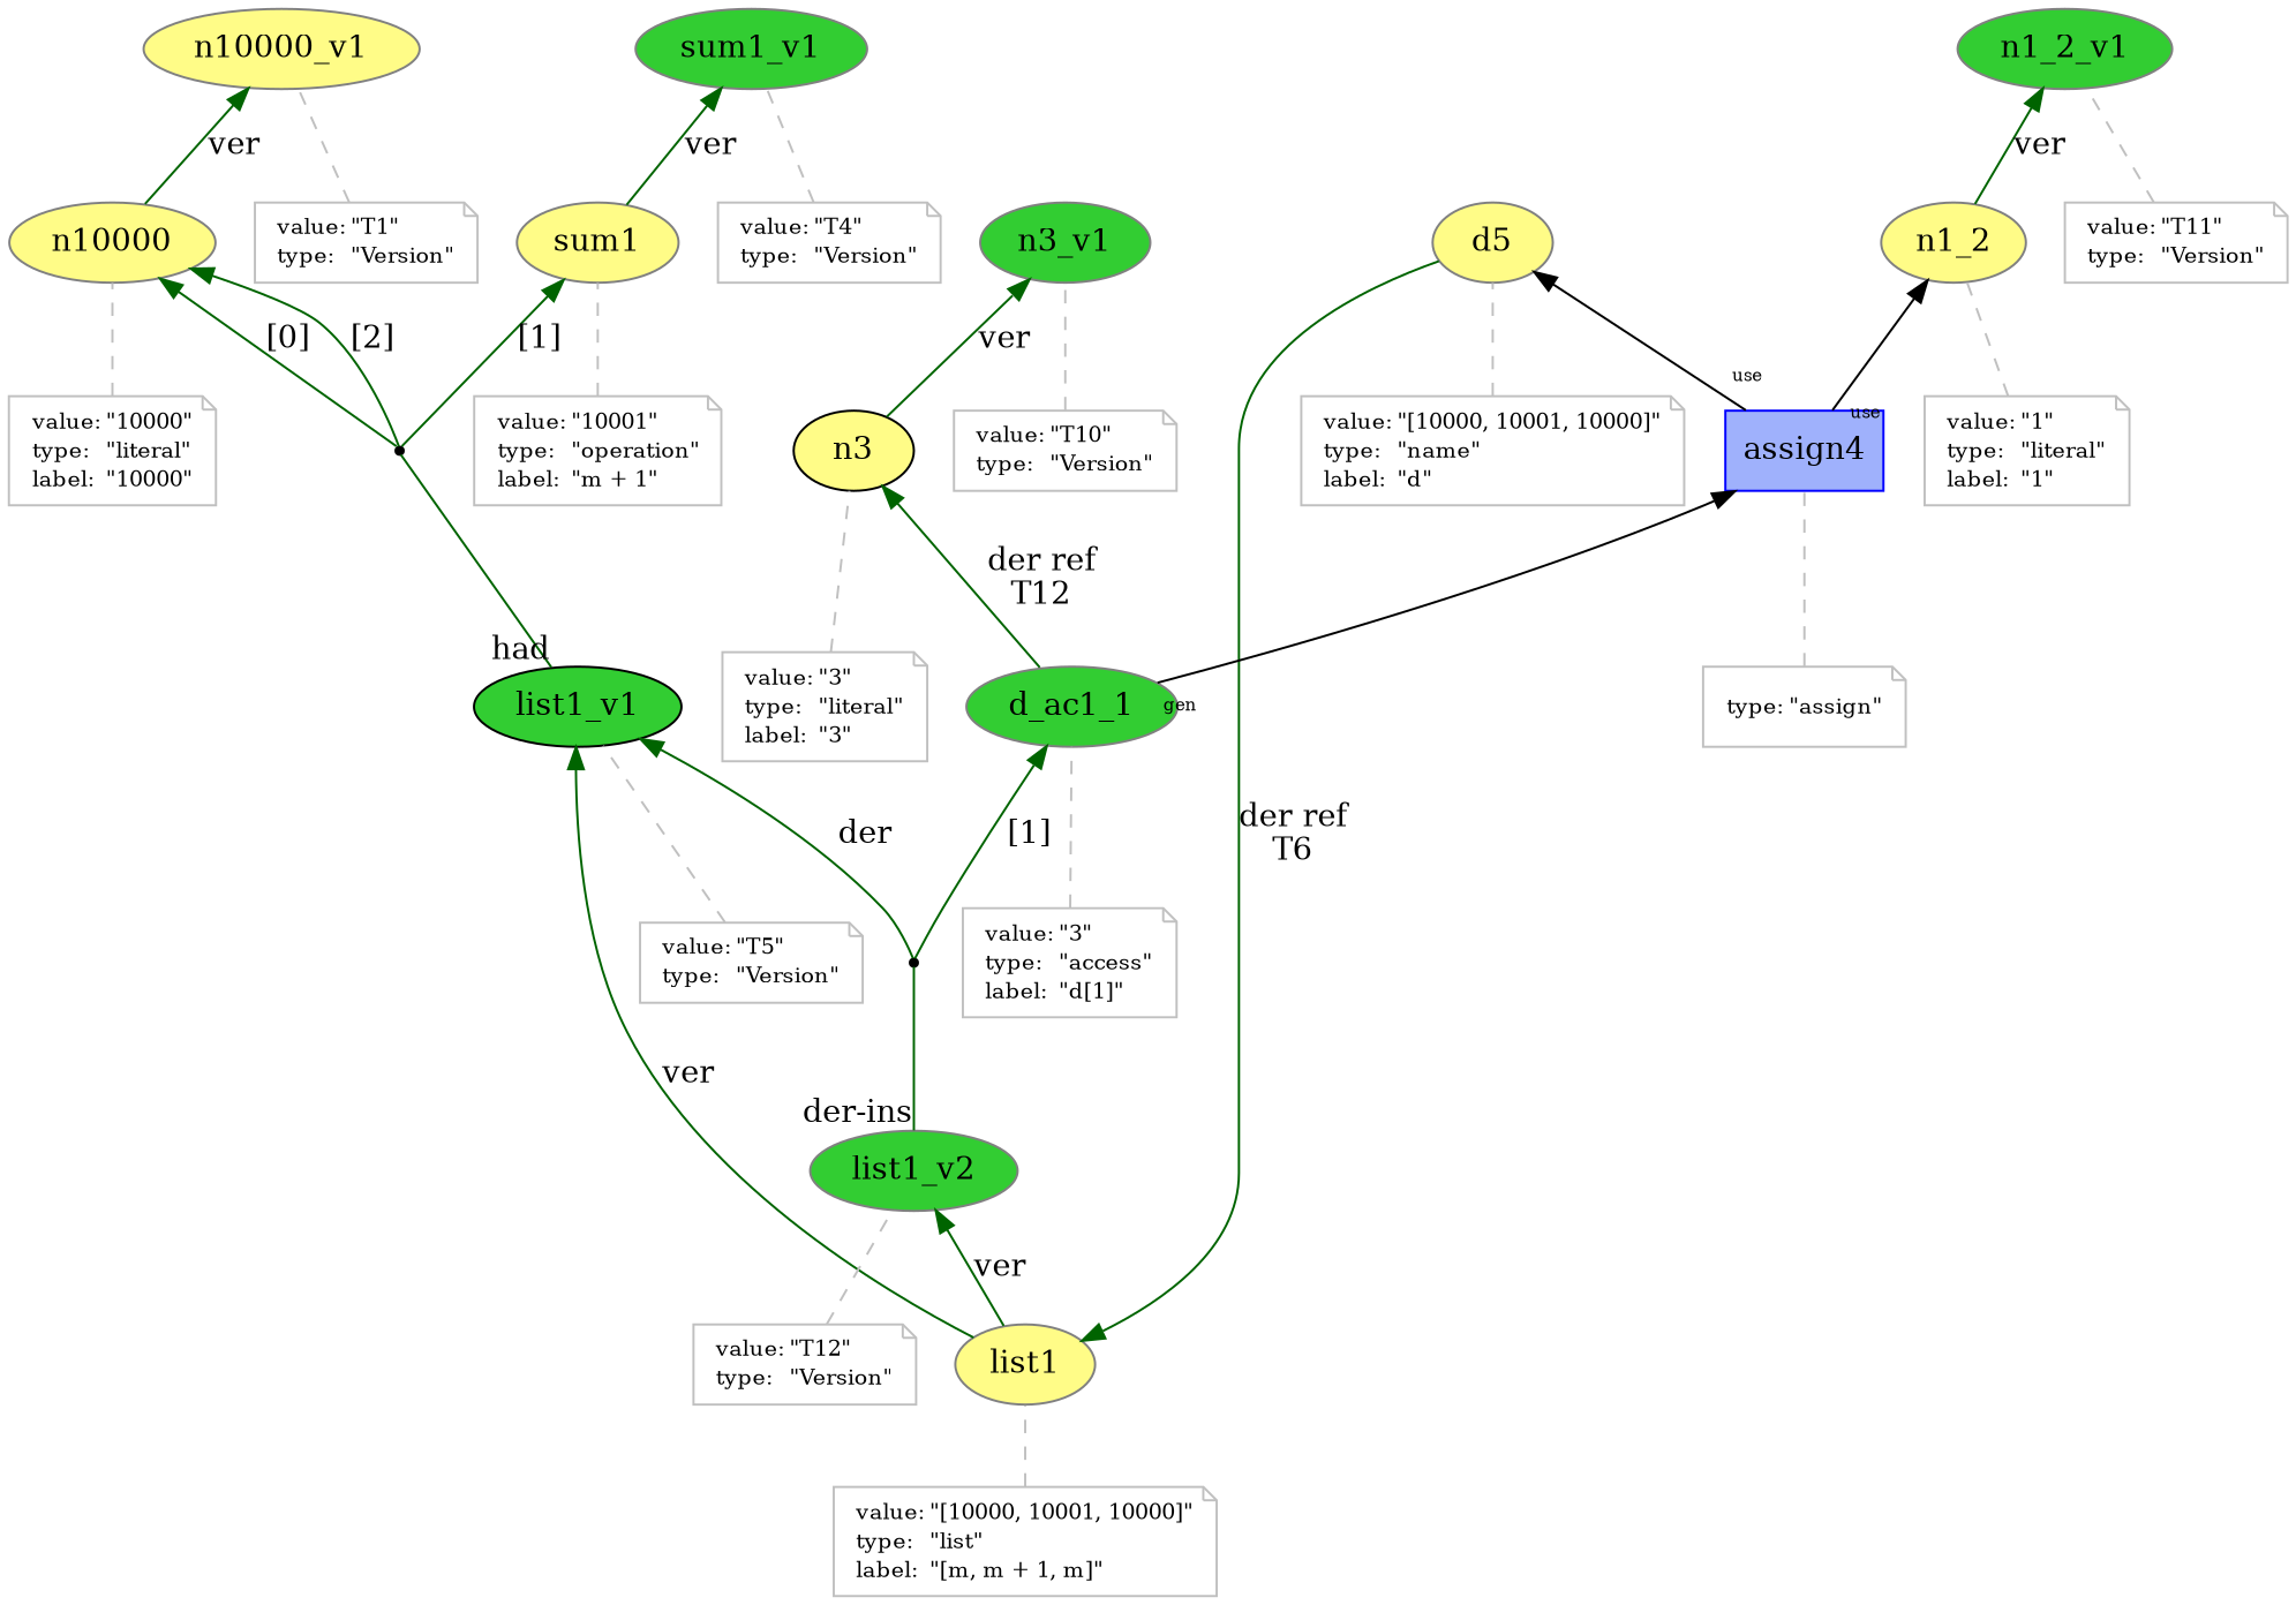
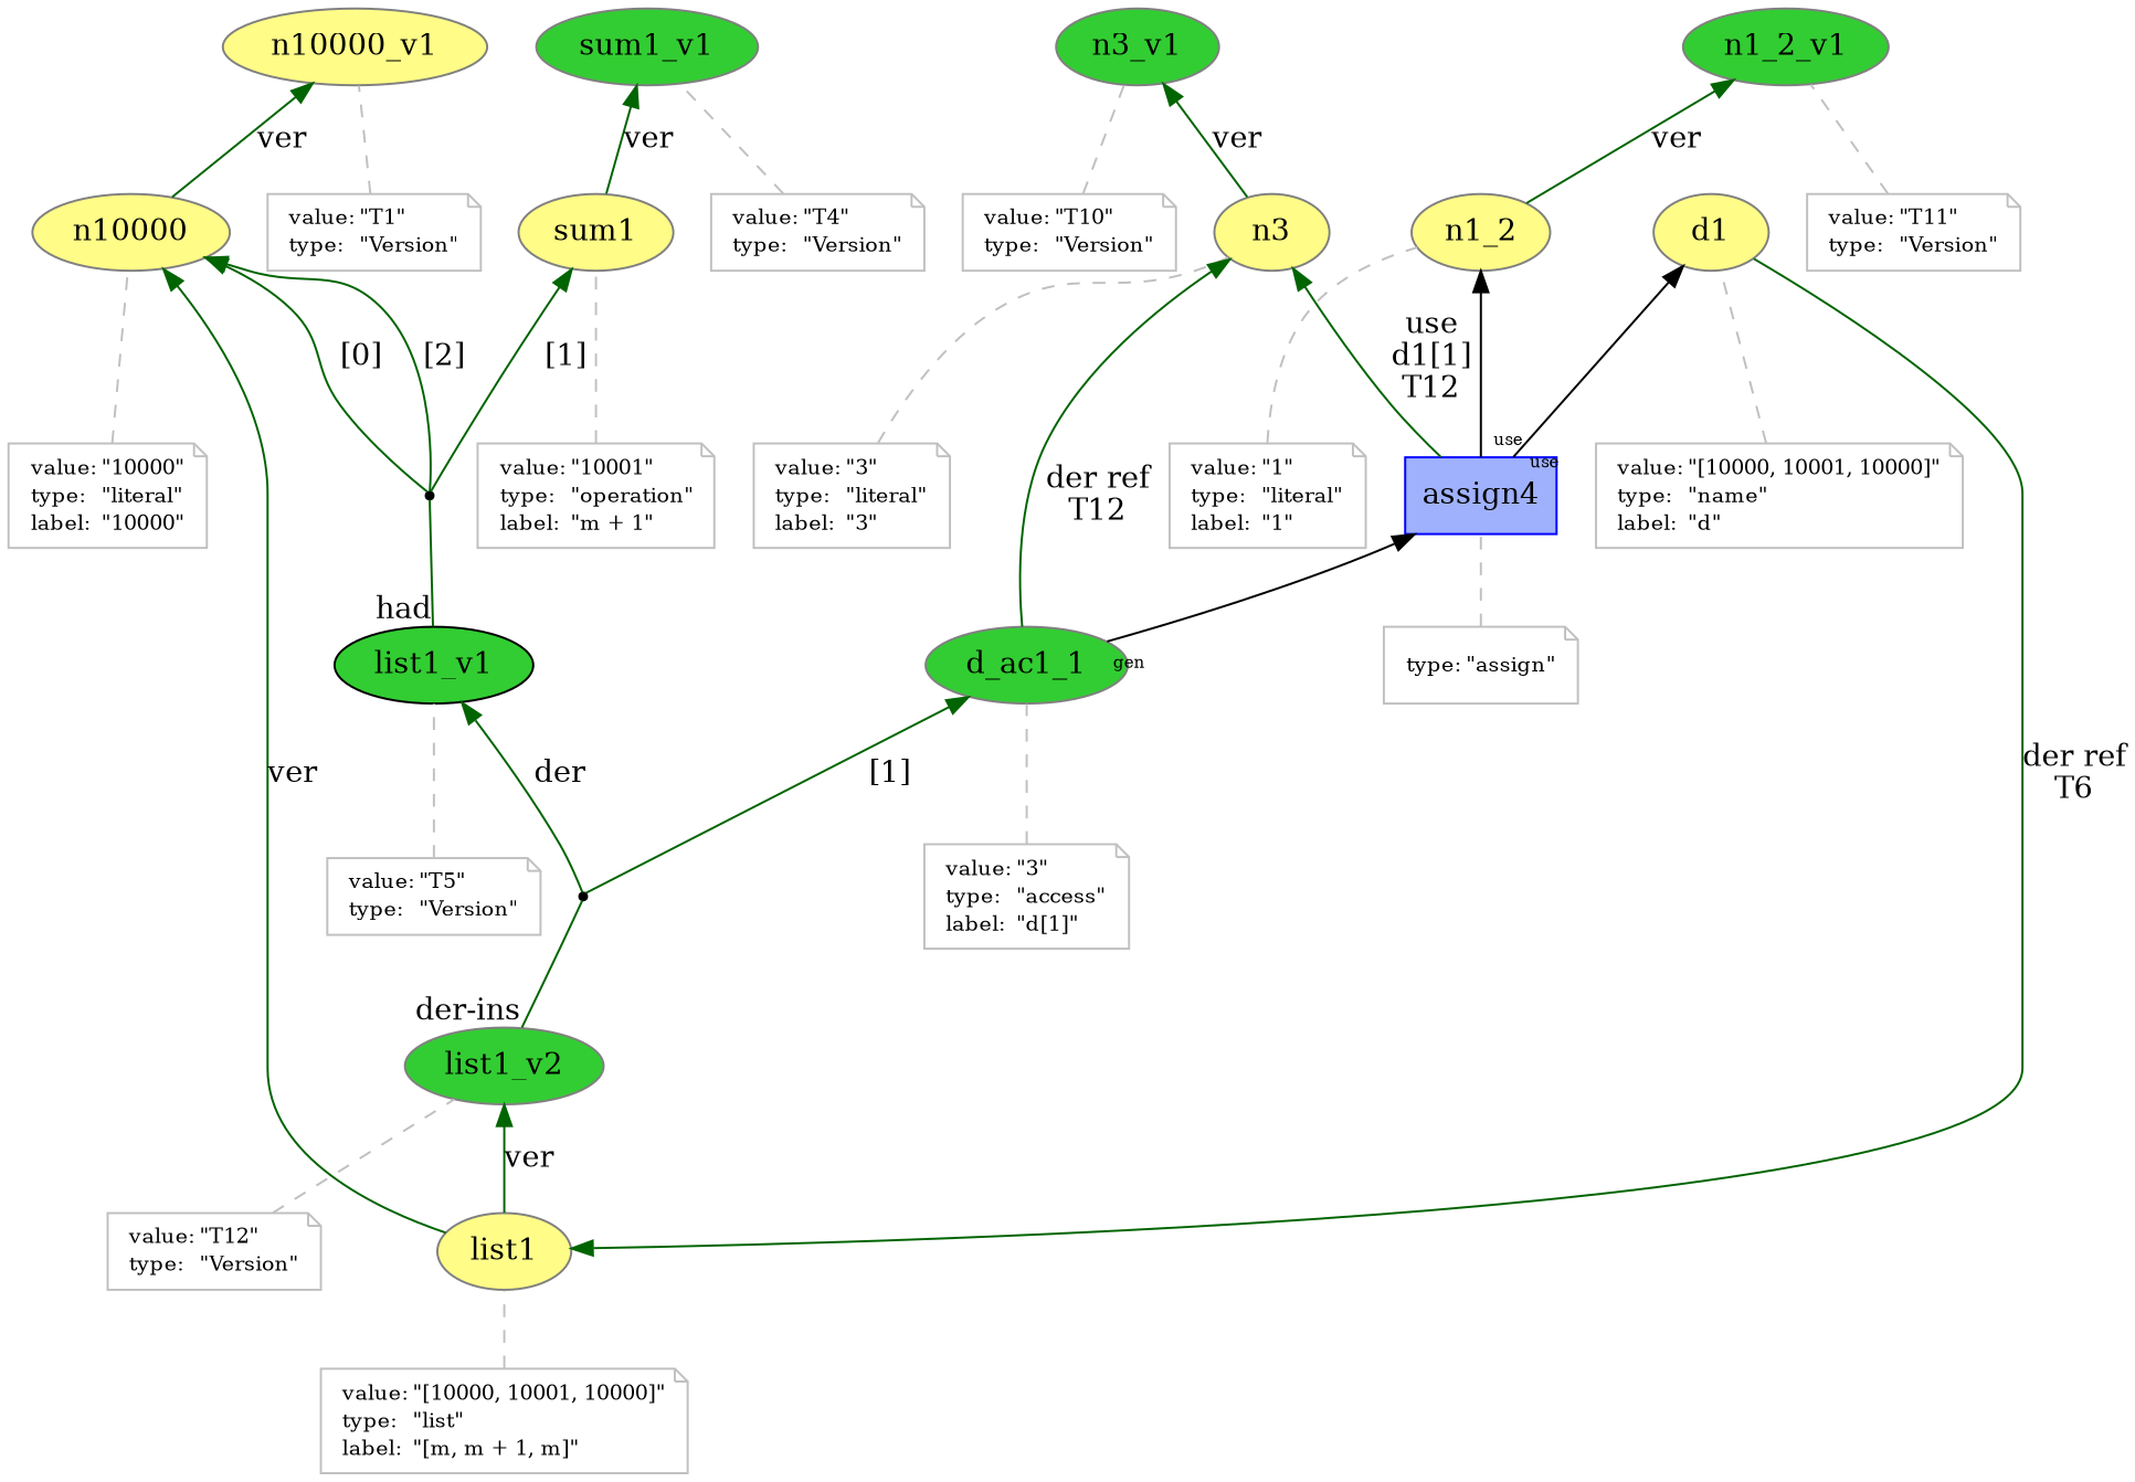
  digraph {
    rankdir=BT
    node [color=gray shape=note]
    edge [color=darkgreen labelangle=60.0 labeldistance=1.5 labelfontsize=8 rotation=20]
    n1 [color="#808080" fillcolor="#FFFC87" label=n10000 style=filled shape=""]
    n2 [color="#808080" fillcolor="#FFFC87" label=n10000_v1 style=filled shape=""]
    n3 [fontcolor=black fontsize=10 label=<<TABLE cellpadding="0" border="0"> 	<TR> 	    <TD align="left">value:</TD> 	    <TD align="left">&quot;10000&quot;</TD> 	</TR> 	<TR> 	    <TD align="left">type:</TD> 	    <TD align="left">&quot;literal&quot;</TD> 	</TR> 	<TR> 	    <TD align="left">label:</TD> 	    <TD align="left">&quot;10000&quot;</TD> 	</TR> </TABLE>>]
    n4 [fontcolor=black fontsize=10 label=<<TABLE cellpadding="0" border="0"> 	<TR> 	    <TD align="left">value:</TD> 	    <TD align="left">&quot;T1&quot;</TD> 	</TR> 	<TR> 	    <TD align="left">type:</TD> 	    <TD align="left">&quot;Version&quot;</TD> 	</TR> </TABLE>>]
    n5 [color="#808080" fillcolor="#FFFC87" label=sum1 style=filled shape=""]
    n6 [color="#808080" fillcolor="#32CD32" label=sum1_v1 style=filled shape=""]
    n7 [fontcolor=black fontsize=10 label=<<TABLE cellpadding="0" border="0"> 	<TR> 	    <TD align="left">value:</TD> 	    <TD align="left">&quot;10001&quot;</TD> 	</TR> 	<TR> 	    <TD align="left">type:</TD> 	    <TD align="left">&quot;operation&quot;</TD> 	</TR> 	<TR> 	    <TD align="left">label:</TD> 	    <TD align="left">&quot;m + 1&quot;</TD> 	</TR> </TABLE>>]
    n8 [fontcolor=black fontsize=10 label=<<TABLE cellpadding="0" border="0"> 	<TR> 	    <TD align="left">value:</TD> 	    <TD align="left">&quot;T4&quot;</TD> 	</TR> 	<TR> 	    <TD align="left">type:</TD> 	    <TD align="left">&quot;Version&quot;</TD> 	</TR> </TABLE>>]
    n9 [color="#808080" fillcolor="#FFFC87" label=list1 style=filled shape=""]
    n10 [color=black fillcolor="#32CD32" label=list1_v1 style=filled shape=""]
    n11 [color="#808080" fillcolor="#32CD32" label=list1_v2 style=filled shape=""]
    bn0 [shape=point color=""]
    bn1 [shape=point color=""]
    n14 [fontcolor=black fontsize=10 label=<<TABLE cellpadding="0" border="0"> 	<TR> 	    <TD align="left">value:</TD> 	    <TD align="left">&quot;[10000, 10001, 10000]&quot;</TD> 	</TR> 	<TR> 	    <TD align="left">type:</TD> 	    <TD align="left">&quot;list&quot;</TD> 	</TR> 	<TR> 	    <TD align="left">label:</TD> 	    <TD align="left">&quot;[m, m + 1, m]&quot;</TD> 	</TR> </TABLE>>]
    n15 [fontcolor=black fontsize=10 label=<<TABLE cellpadding="0" border="0"> 	<TR> 	    <TD align="left">value:</TD> 	    <TD align="left">&quot;T5&quot;</TD> 	</TR> 	<TR> 	    <TD align="left">type:</TD> 	    <TD align="left">&quot;Version&quot;</TD> 	</TR> </TABLE>>]
-   n16 [color="#808080" fillcolor="#FFFC87" label=d5 style=filled shape=""]
+   n16 [color="#808080" fillcolor="#FFFC87" label=d1 style=filled shape=""]
    n17 [fontcolor=black fontsize=10 label=<<TABLE cellpadding="0" border="0"> 	<TR> 	    <TD align="left">value:</TD> 	    <TD align="left">&quot;[10000, 10001, 10000]&quot;</TD> 	</TR> 	<TR> 	    <TD align="left">type:</TD> 	    <TD align="left">&quot;name&quot;</TD> 	</TR> 	<TR> 	    <TD align="left">label:</TD> 	    <TD align="left">&quot;d&quot;</TD> 	</TR> </TABLE>>]
-   n18 [color=black fillcolor="#FFFC87" label=n3 style=filled shape=""]
+   n18 [color="#808080" fillcolor="#FFFC87" label=n3 style=filled shape=""]
    n19 [color="#808080" fillcolor="#32CD32" label=n3_v1 style=filled shape=""]
    n20 [fontcolor=black fontsize=10 label=<<TABLE cellpadding="0" border="0"> 	<TR> 	    <TD align="left">value:</TD> 	    <TD align="left">&quot;3&quot;</TD> 	</TR> 	<TR> 	    <TD align="left">type:</TD> 	    <TD align="left">&quot;literal&quot;</TD> 	</TR> 	<TR> 	    <TD align="left">label:</TD> 	    <TD align="left">&quot;3&quot;</TD> 	</TR> </TABLE>>]
    n21 [fontcolor=black fontsize=10 label=<<TABLE cellpadding="0" border="0"> 	<TR> 	    <TD align="left">value:</TD> 	    <TD align="left">&quot;T10&quot;</TD> 	</TR> 	<TR> 	    <TD align="left">type:</TD> 	    <TD align="left">&quot;Version&quot;</TD> 	</TR> </TABLE>>]
    n22 [color="#808080" fillcolor="#FFFC87" label=n1_2 style=filled shape=""]
    n23 [color="#808080" fillcolor="#32CD32" label=n1_2_v1 style=filled shape=""]
    n24 [fontcolor=black fontsize=10 label=<<TABLE cellpadding="0" border="0"> 	<TR> 	    <TD align="left">value:</TD> 	    <TD align="left">&quot;1&quot;</TD> 	</TR> 	<TR> 	    <TD align="left">type:</TD> 	    <TD align="left">&quot;literal&quot;</TD> 	</TR> 	<TR> 	    <TD align="left">label:</TD> 	    <TD align="left">&quot;1&quot;</TD> 	</TR> </TABLE>>]
    n25 [fontcolor=black fontsize=10 label=<<TABLE cellpadding="0" border="0"> 	<TR> 	    <TD align="left">value:</TD> 	    <TD align="left">&quot;T11&quot;</TD> 	</TR> 	<TR> 	    <TD align="left">type:</TD> 	    <TD align="left">&quot;Version&quot;</TD> 	</TR> </TABLE>>]
    n26 [color="#808080" fillcolor="#32CD32" label=d_ac1_1 style=filled shape=""]
    n27 [color="#0000FF" fillcolor="#9FB1FC" label=assign4 shape=polygon sides=4 style=filled]
    n28 [fontcolor=black fontsize=10 label=<<TABLE cellpadding="0" border="0"> 	<TR> 	    <TD align="left">value:</TD> 	    <TD align="left">&quot;3&quot;</TD> 	</TR> 	<TR> 	    <TD align="left">type:</TD> 	    <TD align="left">&quot;access&quot;</TD> 	</TR> 	<TR> 	    <TD align="left">label:</TD> 	    <TD align="left">&quot;d[1]&quot;</TD> 	</TR> </TABLE>>]
    n29 [fontcolor=black fontsize=10 label=<<TABLE cellpadding="0" border="0"> 	<TR> 	    <TD align="left">value:</TD> 	    <TD align="left">&quot;T12&quot;</TD> 	</TR> 	<TR> 	    <TD align="left">type:</TD> 	    <TD align="left">&quot;Version&quot;</TD> 	</TR> </TABLE>>]
    n30 [fontcolor=black fontsize=10 label=<<TABLE cellpadding="0" border="0"> 	<TR> 	    <TD align="left">type:</TD> 	    <TD align="left">&quot;assign&quot;</TD> 	</TR> </TABLE>>]
    n1 -> n2 [label=ver]
    n3 -> n1 [arrowhead=none color=gray style=dashed labelangle="" labeldistance="" labelfontsize="" rotation=""]
    n4 -> n2 [arrowhead=none color=gray style=dashed labelangle="" labeldistance="" labelfontsize="" rotation=""]
    n5 -> n6 [label=ver]
    n7 -> n5 [arrowhead=none color=gray style=dashed labelangle="" labeldistance="" labelfontsize="" rotation=""]
    n8 -> n6 [arrowhead=none color=gray style=dashed labelangle="" labeldistance="" labelfontsize="" rotation=""]
-   n9 -> n10 [label=ver]
+   n9 -> n1 [label=ver]
    n9 -> n11 [label=ver]
    n10 -> bn0 [arrowhead=none taillabel=had labelangle="" labeldistance="" labelfontsize="" rotation=""]
    n11 -> bn1 [arrowhead=none taillabel="der-ins" labelangle="" labeldistance="" labelfontsize="" rotation=""]
    bn0 -> n1 [label="[0]"]
    bn0 -> n1 [label="[2]"]
    bn0 -> n5 [label="[1]"]
    bn1 -> n10 [label=der]
    bn1 -> n26 [label="[1]"]
    n14 -> n9 [arrowhead=none color=gray style=dashed labelangle="" labeldistance="" labelfontsize="" rotation=""]
    n15 -> n10 [arrowhead=none color=gray style=dashed labelangle="" labeldistance="" labelfontsize="" rotation=""]
    n16 -> n9 [label="der ref\nT6"]
    n17 -> n16 [arrowhead=none color=gray style=dashed labelangle="" labeldistance="" labelfontsize="" rotation=""]
    n18 -> n19 [label=ver]
    n20 -> n18 [arrowhead=none color=gray style=dashed labelangle="" labeldistance="" labelfontsize="" rotation=""]
    n21 -> n19 [arrowhead=none color=gray style=dashed labelangle="" labeldistance="" labelfontsize="" rotation=""]
    n22 -> n23 [label=ver]
    n24 -> n22 [arrowhead=none color=gray style=dashed labelangle="" labeldistance="" labelfontsize="" rotation=""]
    n25 -> n23 [arrowhead=none color=gray style=dashed labelangle="" labeldistance="" labelfontsize="" rotation=""]
    n26 -> n18 [label="der ref\nT12"]
    n26 -> n27 [taillabel=gen color=""]
    n27 -> n16 [taillabel=use color=""]
+   n27 -> n18 [label="use\nd1[1]\nT12"]
    n27 -> n22 [taillabel=use color=""]
    n28 -> n26 [arrowhead=none color=gray style=dashed labelangle="" labeldistance="" labelfontsize="" rotation=""]
    n29 -> n11 [arrowhead=none color=gray style=dashed labelangle="" labeldistance="" labelfontsize="" rotation=""]
    n30 -> n27 [arrowhead=none color=gray style=dashed labelangle="" labeldistance="" labelfontsize="" rotation=""]
  }
